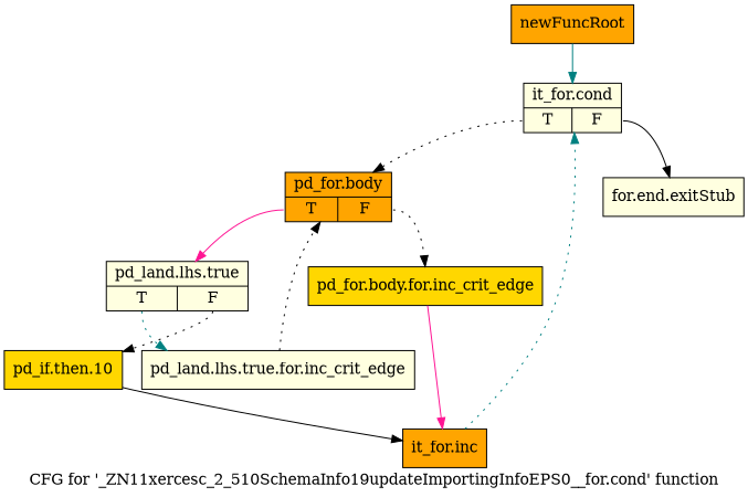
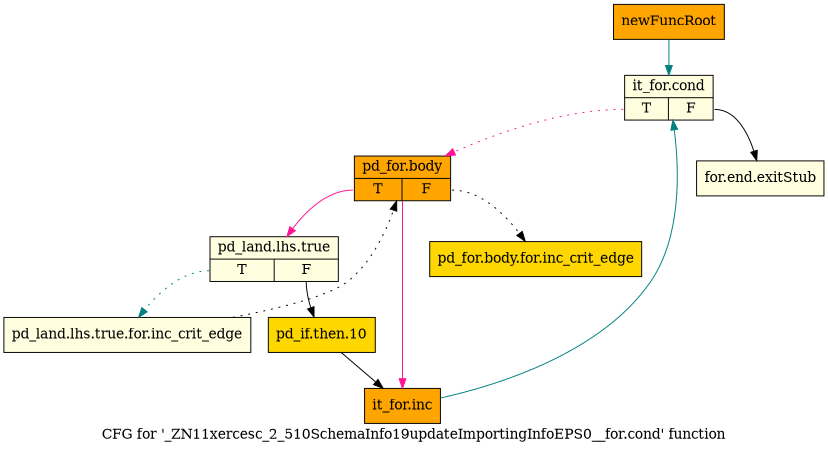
  digraph {
    label="CFG for '_ZN11xercesc_2_510SchemaInfo19updateImportingInfoEPS0__for.cond' function"
    node [fillcolor=lightyellow shape=record style=filled]
    edge [color=black style=solid]
    n1 [fillcolor=orange label="{newFuncRoot}"]
    n2 [label="{it_for.cond|{<s0>T|<s1>F}}"]
    n3 [label="{for.end.exitStub}"]
    n4 [fillcolor=orange label="{pd_for.body|{<s0>T|<s1>F}}"]
    n5 [label="{pd_land.lhs.true|{<s0>T|<s1>F}}"]
    n6 [fillcolor=gold label="{pd_for.body.for.inc_crit_edge}"]
    n7 [label="{pd_land.lhs.true.for.inc_crit_edge}"]
    n8 [fillcolor=gold label="{pd_if.then.10}"]
    n9 [fillcolor=orange label="{it_for.inc}"]
    n1 -> n2 [color=teal]
    n2 -> n3 [tailport=s1]
-   n2 -> n4 [style=dotted tailport=s0]
+   n2 -> n4 [color=deeppink style=dotted tailport=s0]
    n4 -> n5 [color=deeppink tailport=s0]
    n4 -> n6 [style=dotted tailport=s1]
    n5 -> n7 [color=teal style=dotted tailport=s0]
-   n5 -> n8 [style=dotted tailport=s1]
-   n6 -> n9 [color=deeppink]
+   n5 -> n8 [tailport=s1]
+   n4 -> n9 [color=deeppink]
    n7 -> n4 [style=dotted]
    n8 -> n9
-   n9 -> n2 [color=teal style=dotted]
+   n9 -> n2 [color=teal]
  }
